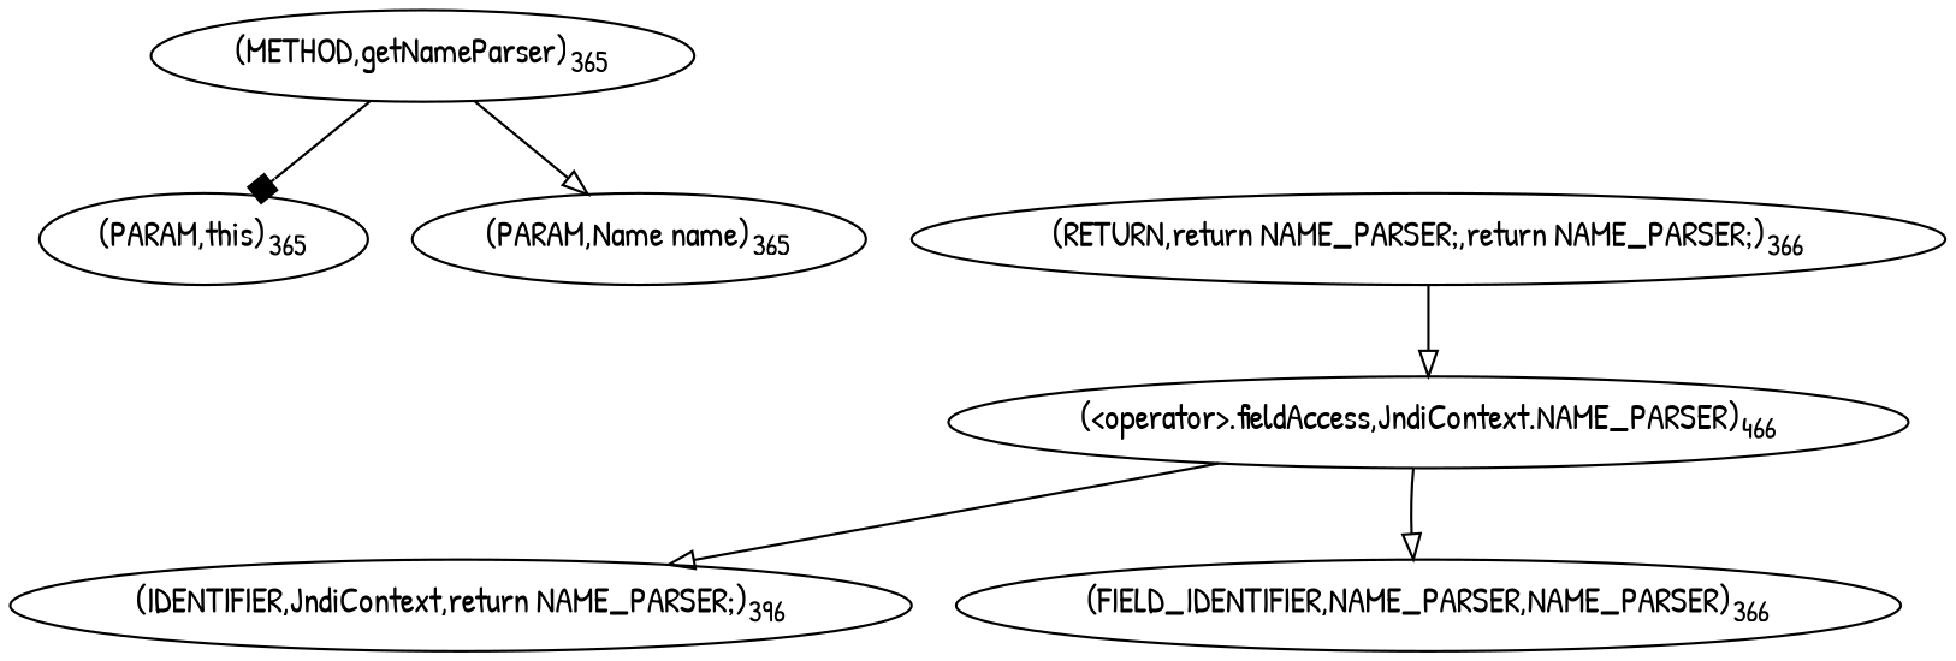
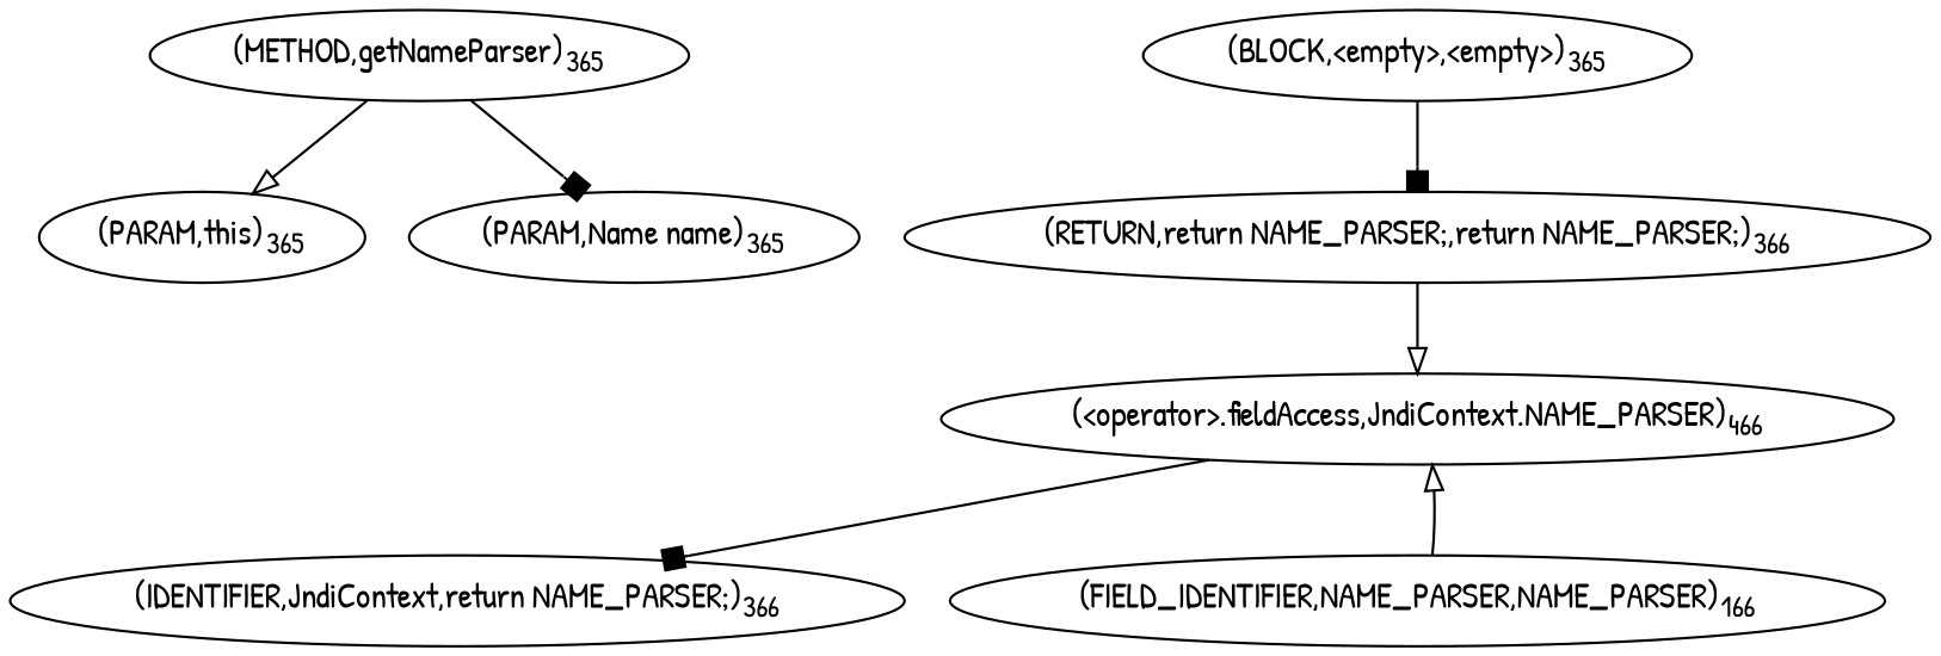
  digraph {
    fontname="Patrick Hand"
    node [fontname="Patrick Hand"]
    edge [arrowhead=box fontname="Patrick Hand"]
    n1 [label=<(METHOD,getNameParser)<SUB>365</SUB>>]
    n2 [label=<(PARAM,this)<SUB>365</SUB>>]
    n3 [label=<(PARAM,Name name)<SUB>365</SUB>>]
+   n4 [label=<(BLOCK,&lt;empty&gt;,&lt;empty&gt;)<SUB>365</SUB>>]
    n5 [label=<(RETURN,return NAME_PARSER;,return NAME_PARSER;)<SUB>366</SUB>>]
    n6 [label=<(&lt;operator&gt;.fieldAccess,JndiContext.NAME_PARSER)<SUB>466</SUB>>]
-   n7 [label=<(IDENTIFIER,JndiContext,return NAME_PARSER;)<SUB>396</SUB>>]
-   n8 [label=<(FIELD_IDENTIFIER,NAME_PARSER,NAME_PARSER)<SUB>366</SUB>>]
-   n1 -> n2
-   n1 -> n3 [arrowhead=onormal]
+   n7 [label=<(IDENTIFIER,JndiContext,return NAME_PARSER;)<SUB>366</SUB>>]
+   n8 [label=<(FIELD_IDENTIFIER,NAME_PARSER,NAME_PARSER)<SUB>166</SUB>>]
+   n1 -> n2 [arrowhead=onormal]
+   n1 -> n3
+   n4 -> n5
    n5 -> n6 [arrowhead=onormal]
-   n6 -> n7 [arrowhead=onormal]
-   n6 -> n8 [arrowhead=onormal]
+   n6 -> n7
+   n8 -> n6 [arrowhead=onormal]
  }
